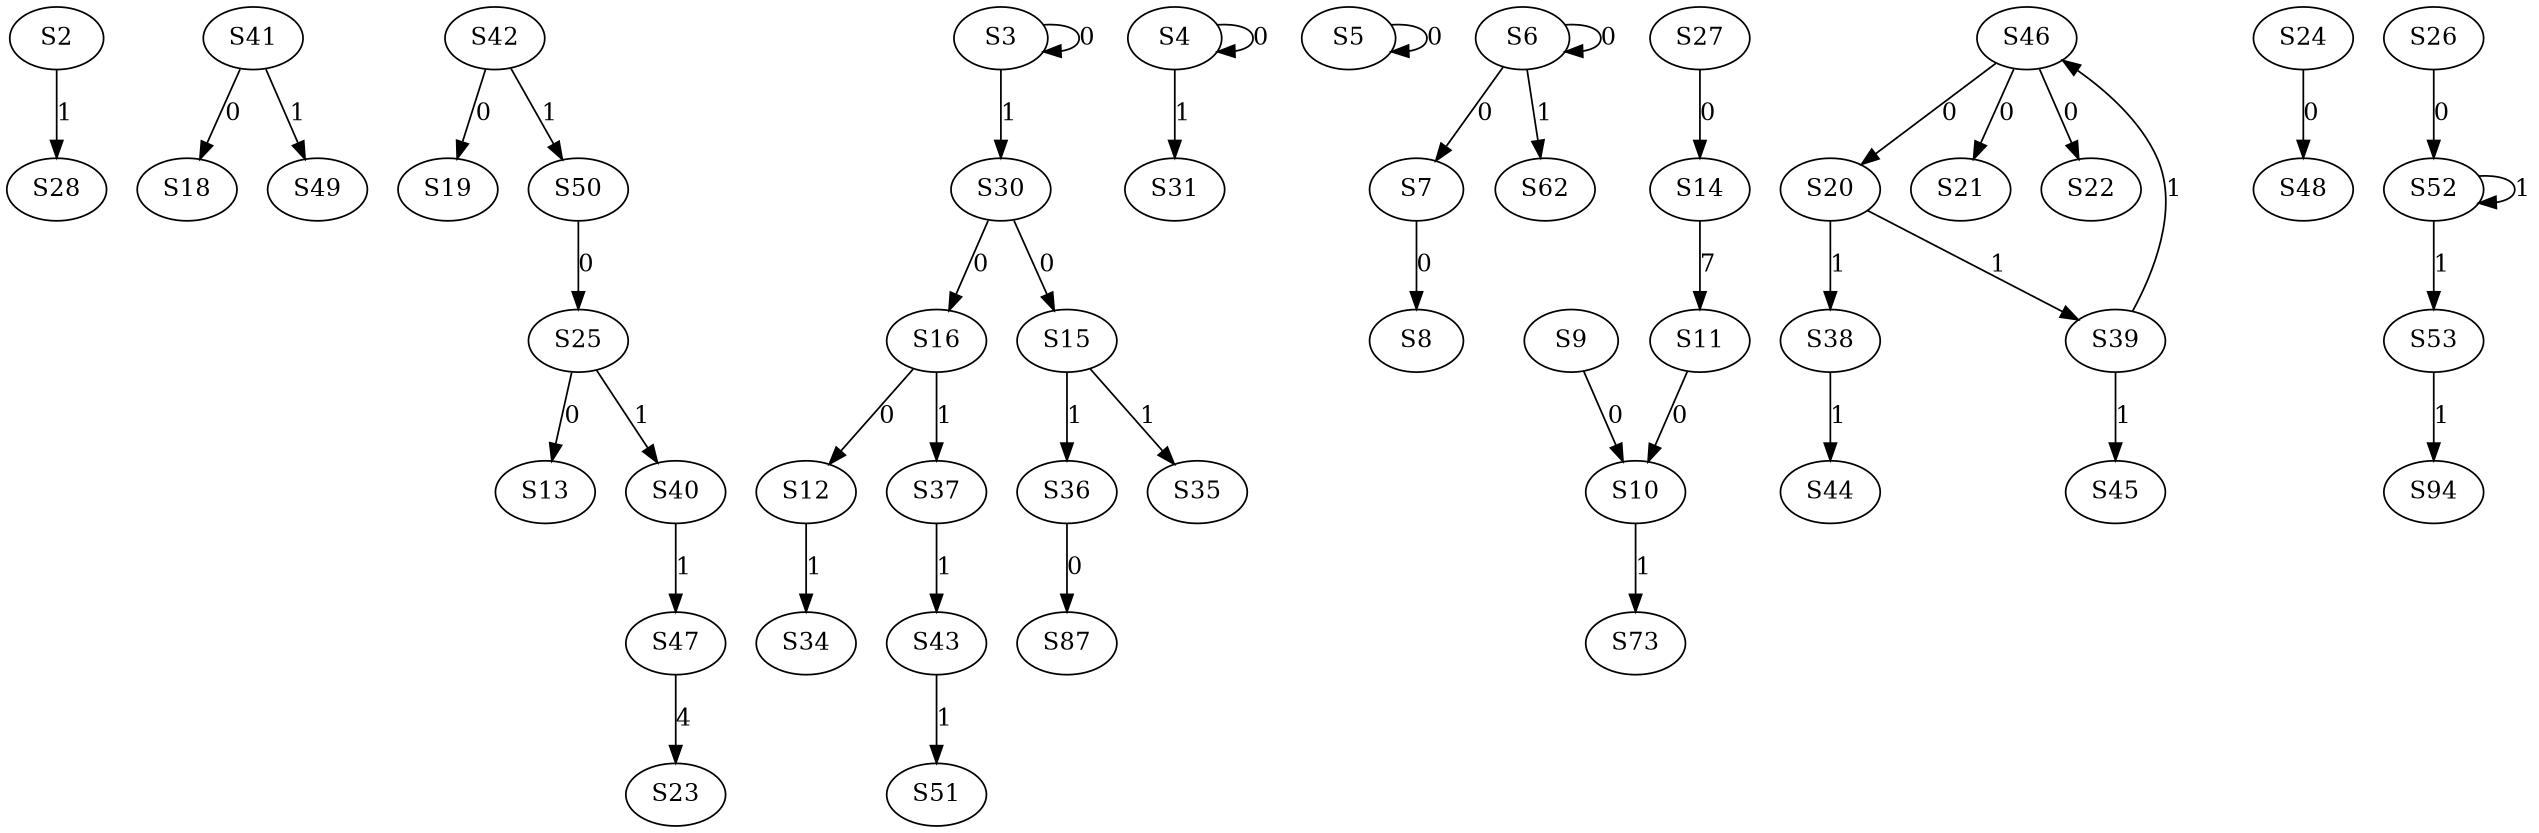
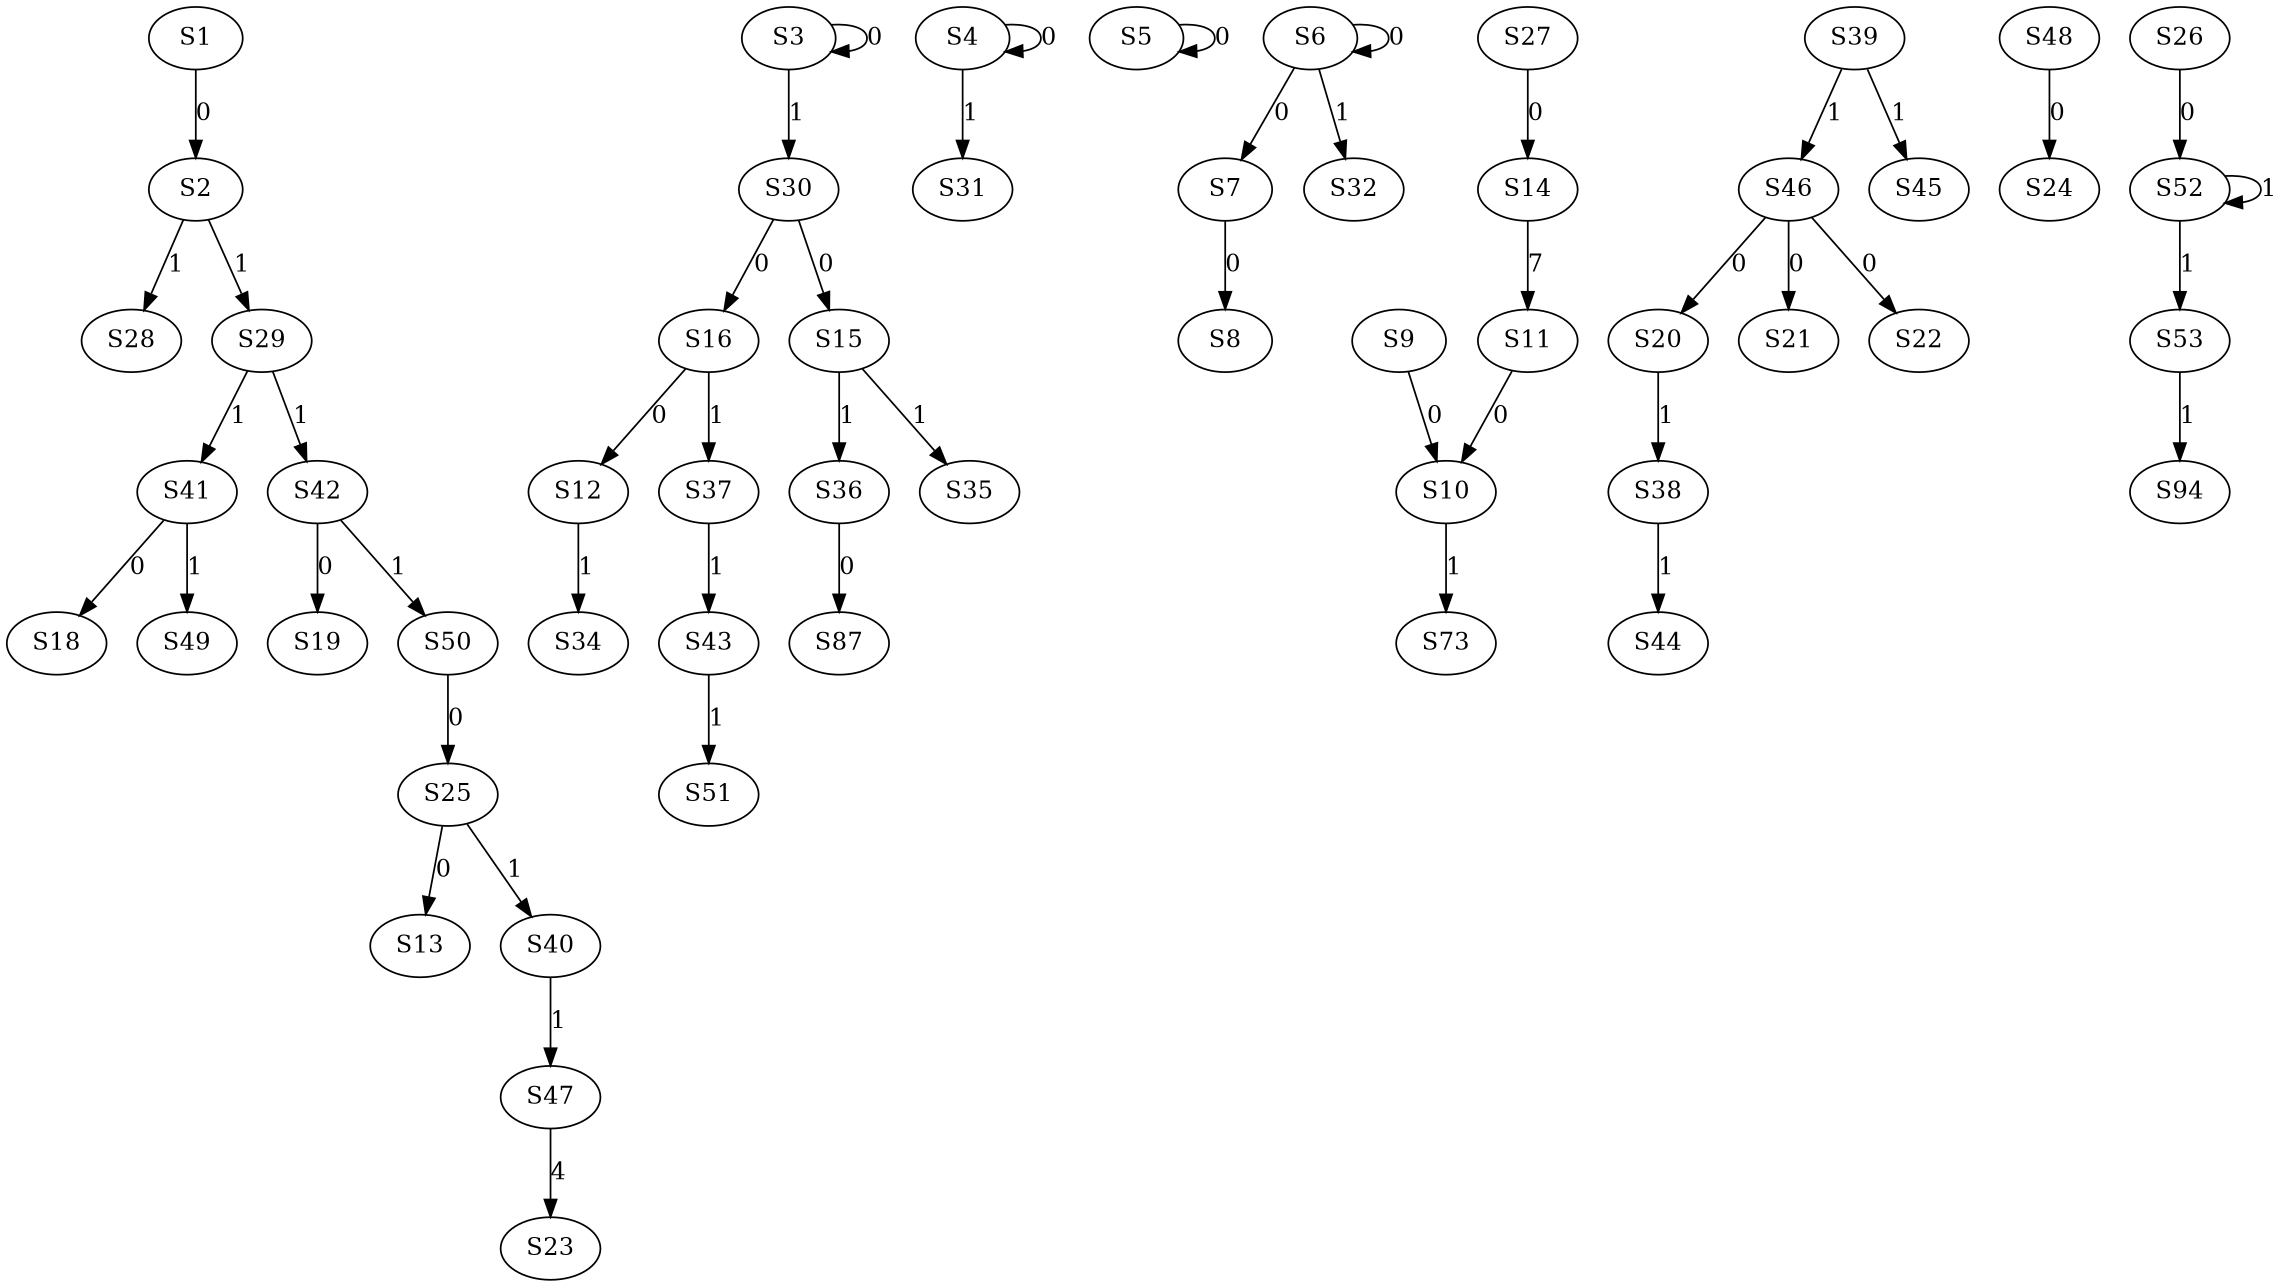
  strict digraph {
+   S1
    S2
    S28
+   S29
    S41
    S42
    S3
    S30
    S16
    S15
    S4
    S31
    S5
    S6
    S7
-   S32 [label=S62]
+   S32
    S8
    n18 [label=S73]
    S10
    S9
    S11
    S14
    S12
    S37
    S34
    S43
    S25
    S13
    S40
    S47
    S27
    S36
    S35
    n34 [label=S87]
    S18
    S49
    S19
    S50
    S46
    S20
    S21
    S22
    S38
    S39
    S44
    S45
    S23
    S48
    S24
    S52
    S53
    S26
    n53 [label=S94]
    S51
+   S1 -> S2 [label=0]
    S2 -> S28 [label=1]
+   S2 -> S29 [label=1]
+   S29 -> S41 [label=1]
+   S29 -> S42 [label=1]
    S41 -> S18 [label=0]
    S41 -> S49 [label=1]
    S42 -> S19 [label=0]
    S42 -> S50 [label=1]
    S3 -> S3 [label=0]
    S3 -> S30 [label=1]
    S30 -> S16 [label=0]
    S30 -> S15 [label=0]
    S16 -> S12 [label=0]
    S16 -> S37 [label=1]
    S15 -> S36 [label=1]
    S15 -> S35 [label=1]
    S4 -> S4 [label=0]
    S4 -> S31 [label=1]
    S5 -> S5 [label=0]
    S6 -> S6 [label=0]
    S6 -> S7 [label=0]
    S6 -> S32 [label=1]
    S7 -> S8 [label=0]
    S10 -> n18 [label=1]
    S9 -> S10 [label=0]
    S11 -> S10 [label=0]
    S14 -> S11 [label=7]
    S12 -> S34 [label=1]
    S37 -> S43 [label=1]
    S43 -> S51 [label=1]
    S25 -> S13 [label=0]
    S25 -> S40 [label=1]
    S40 -> S47 [label=1]
    S47 -> S23 [label=4]
    S27 -> S14 [label=0]
    S36 -> n34 [label=0]
    S50 -> S25 [label=0]
    S46 -> S20 [label=0]
    S46 -> S21 [label=0]
    S46 -> S22 [label=0]
    S20 -> S38 [label=1]
-   S20 -> S39 [label=1]
    S38 -> S44 [label=1]
    S39 -> S46 [label=1]
    S39 -> S45 [label=1]
-   S24 -> S48 [label=0]
+   S48 -> S24 [label=0]
    S52 -> S52 [label=1]
    S52 -> S53 [label=1]
    S53 -> n53 [label=1]
    S26 -> S52 [label=0]
  }
